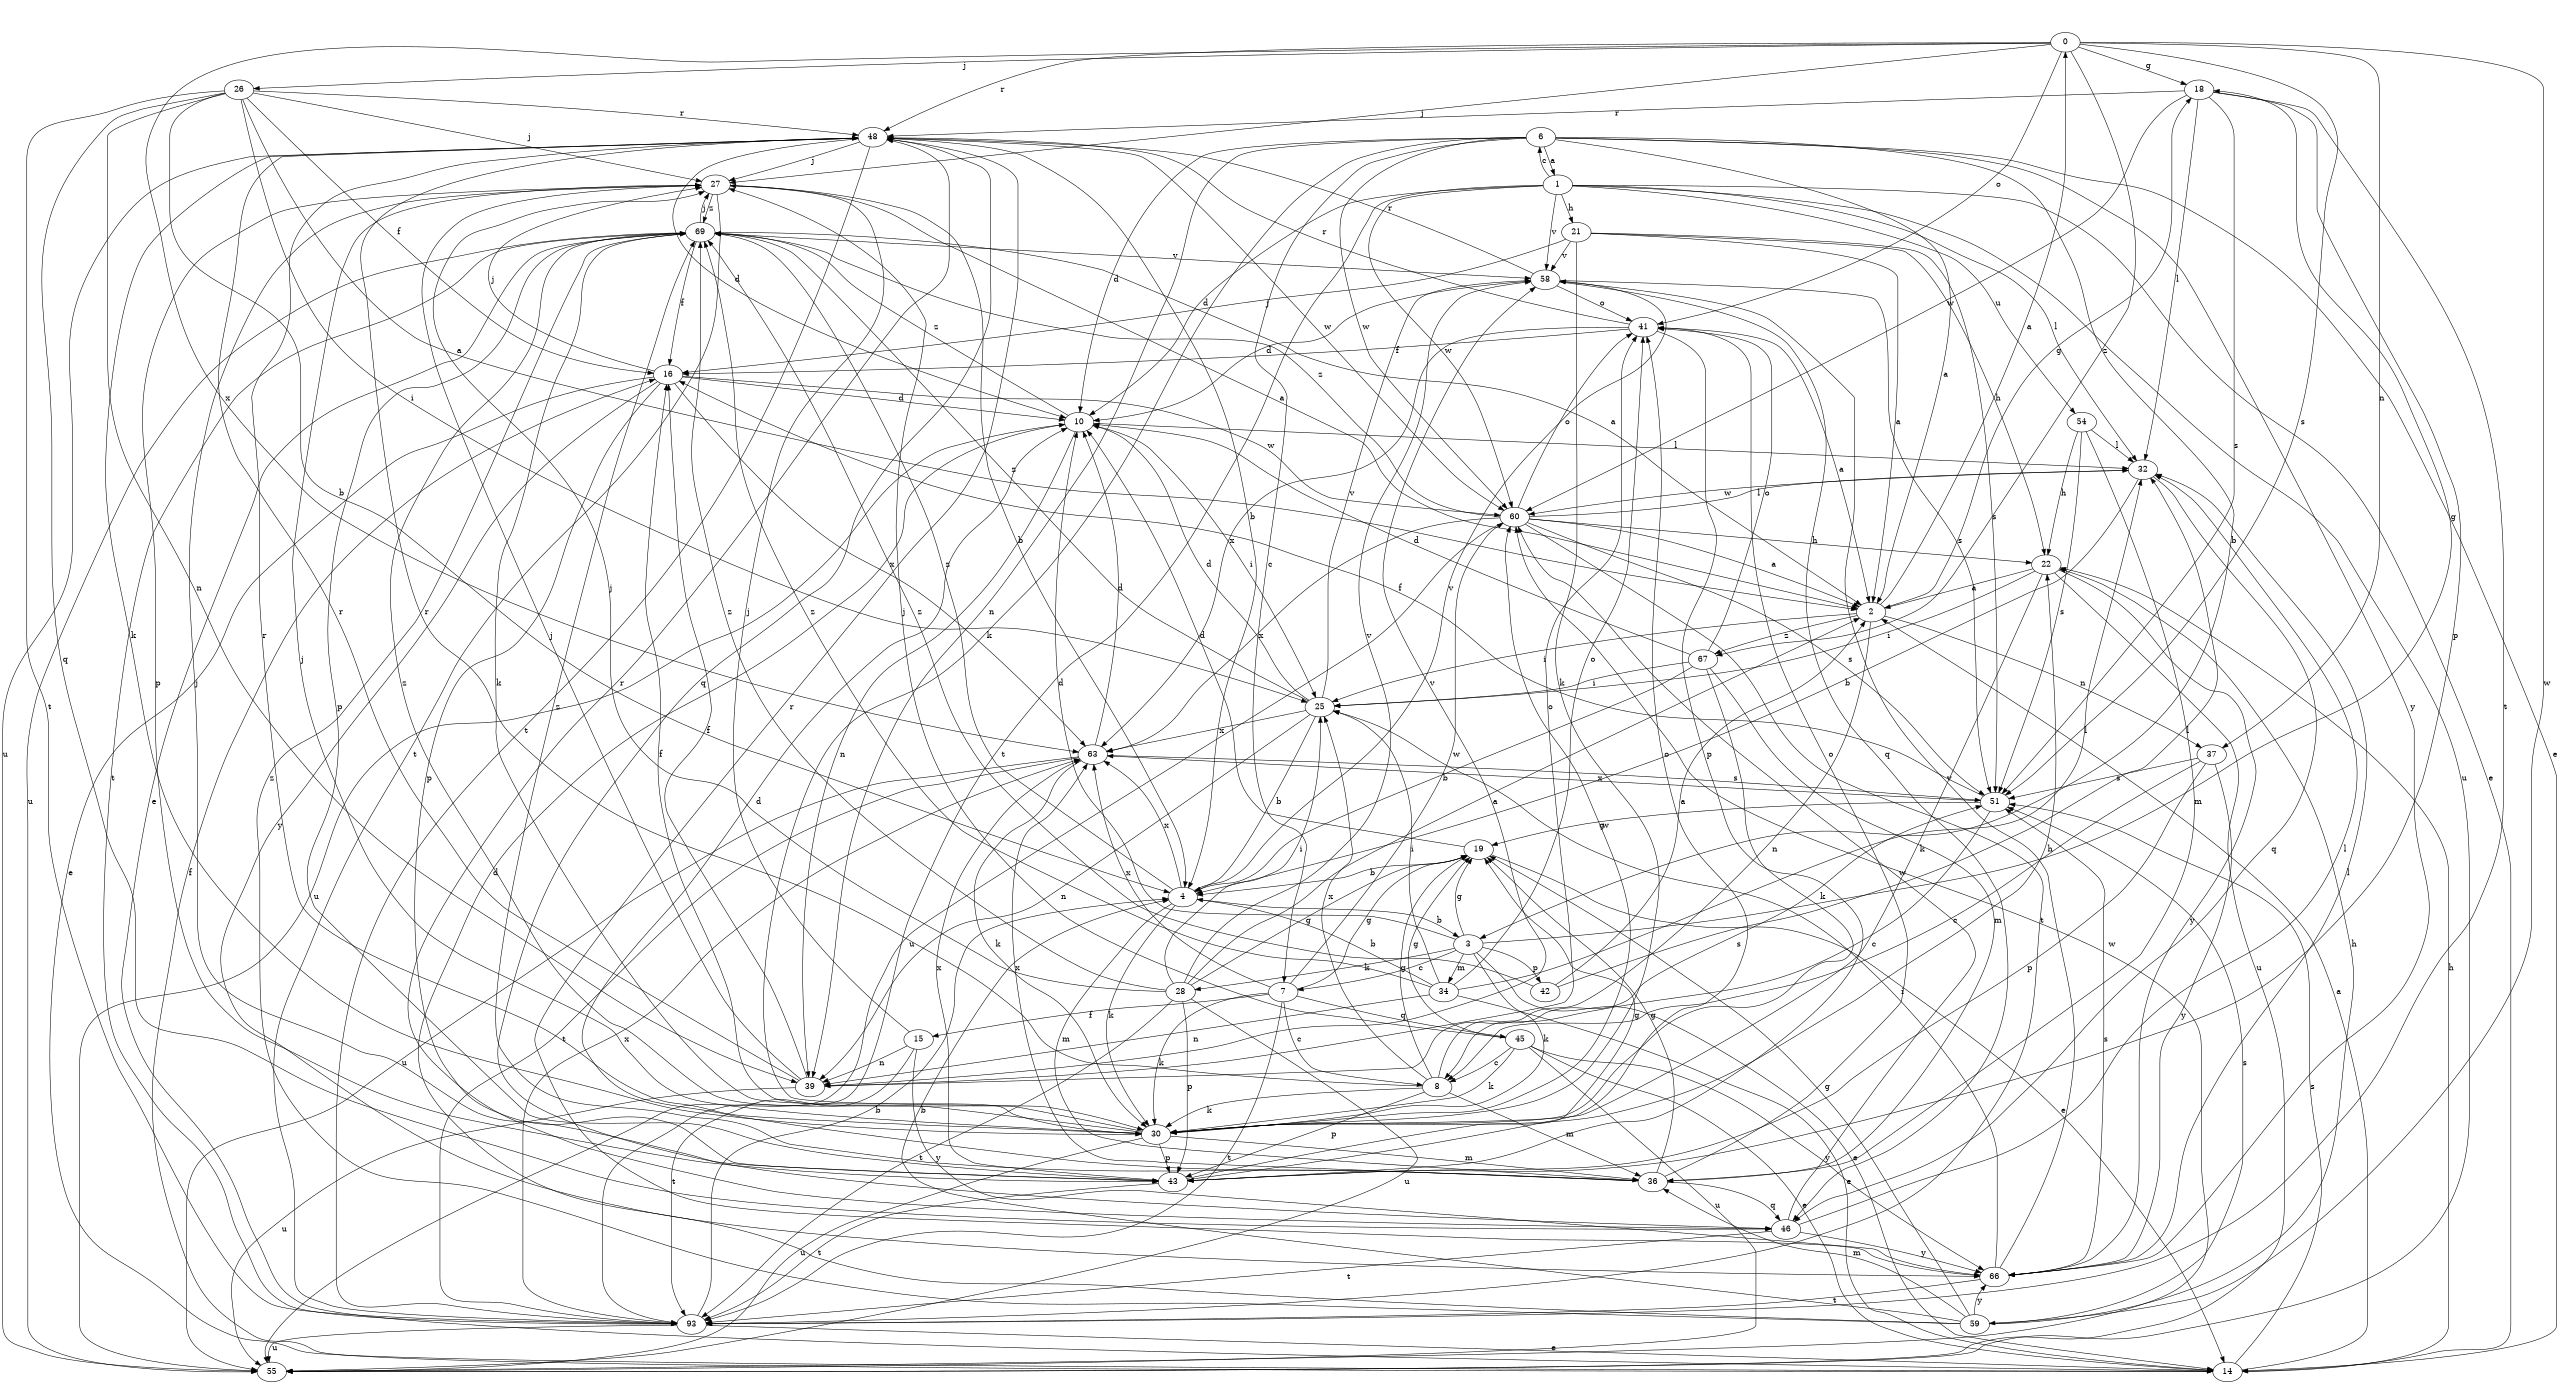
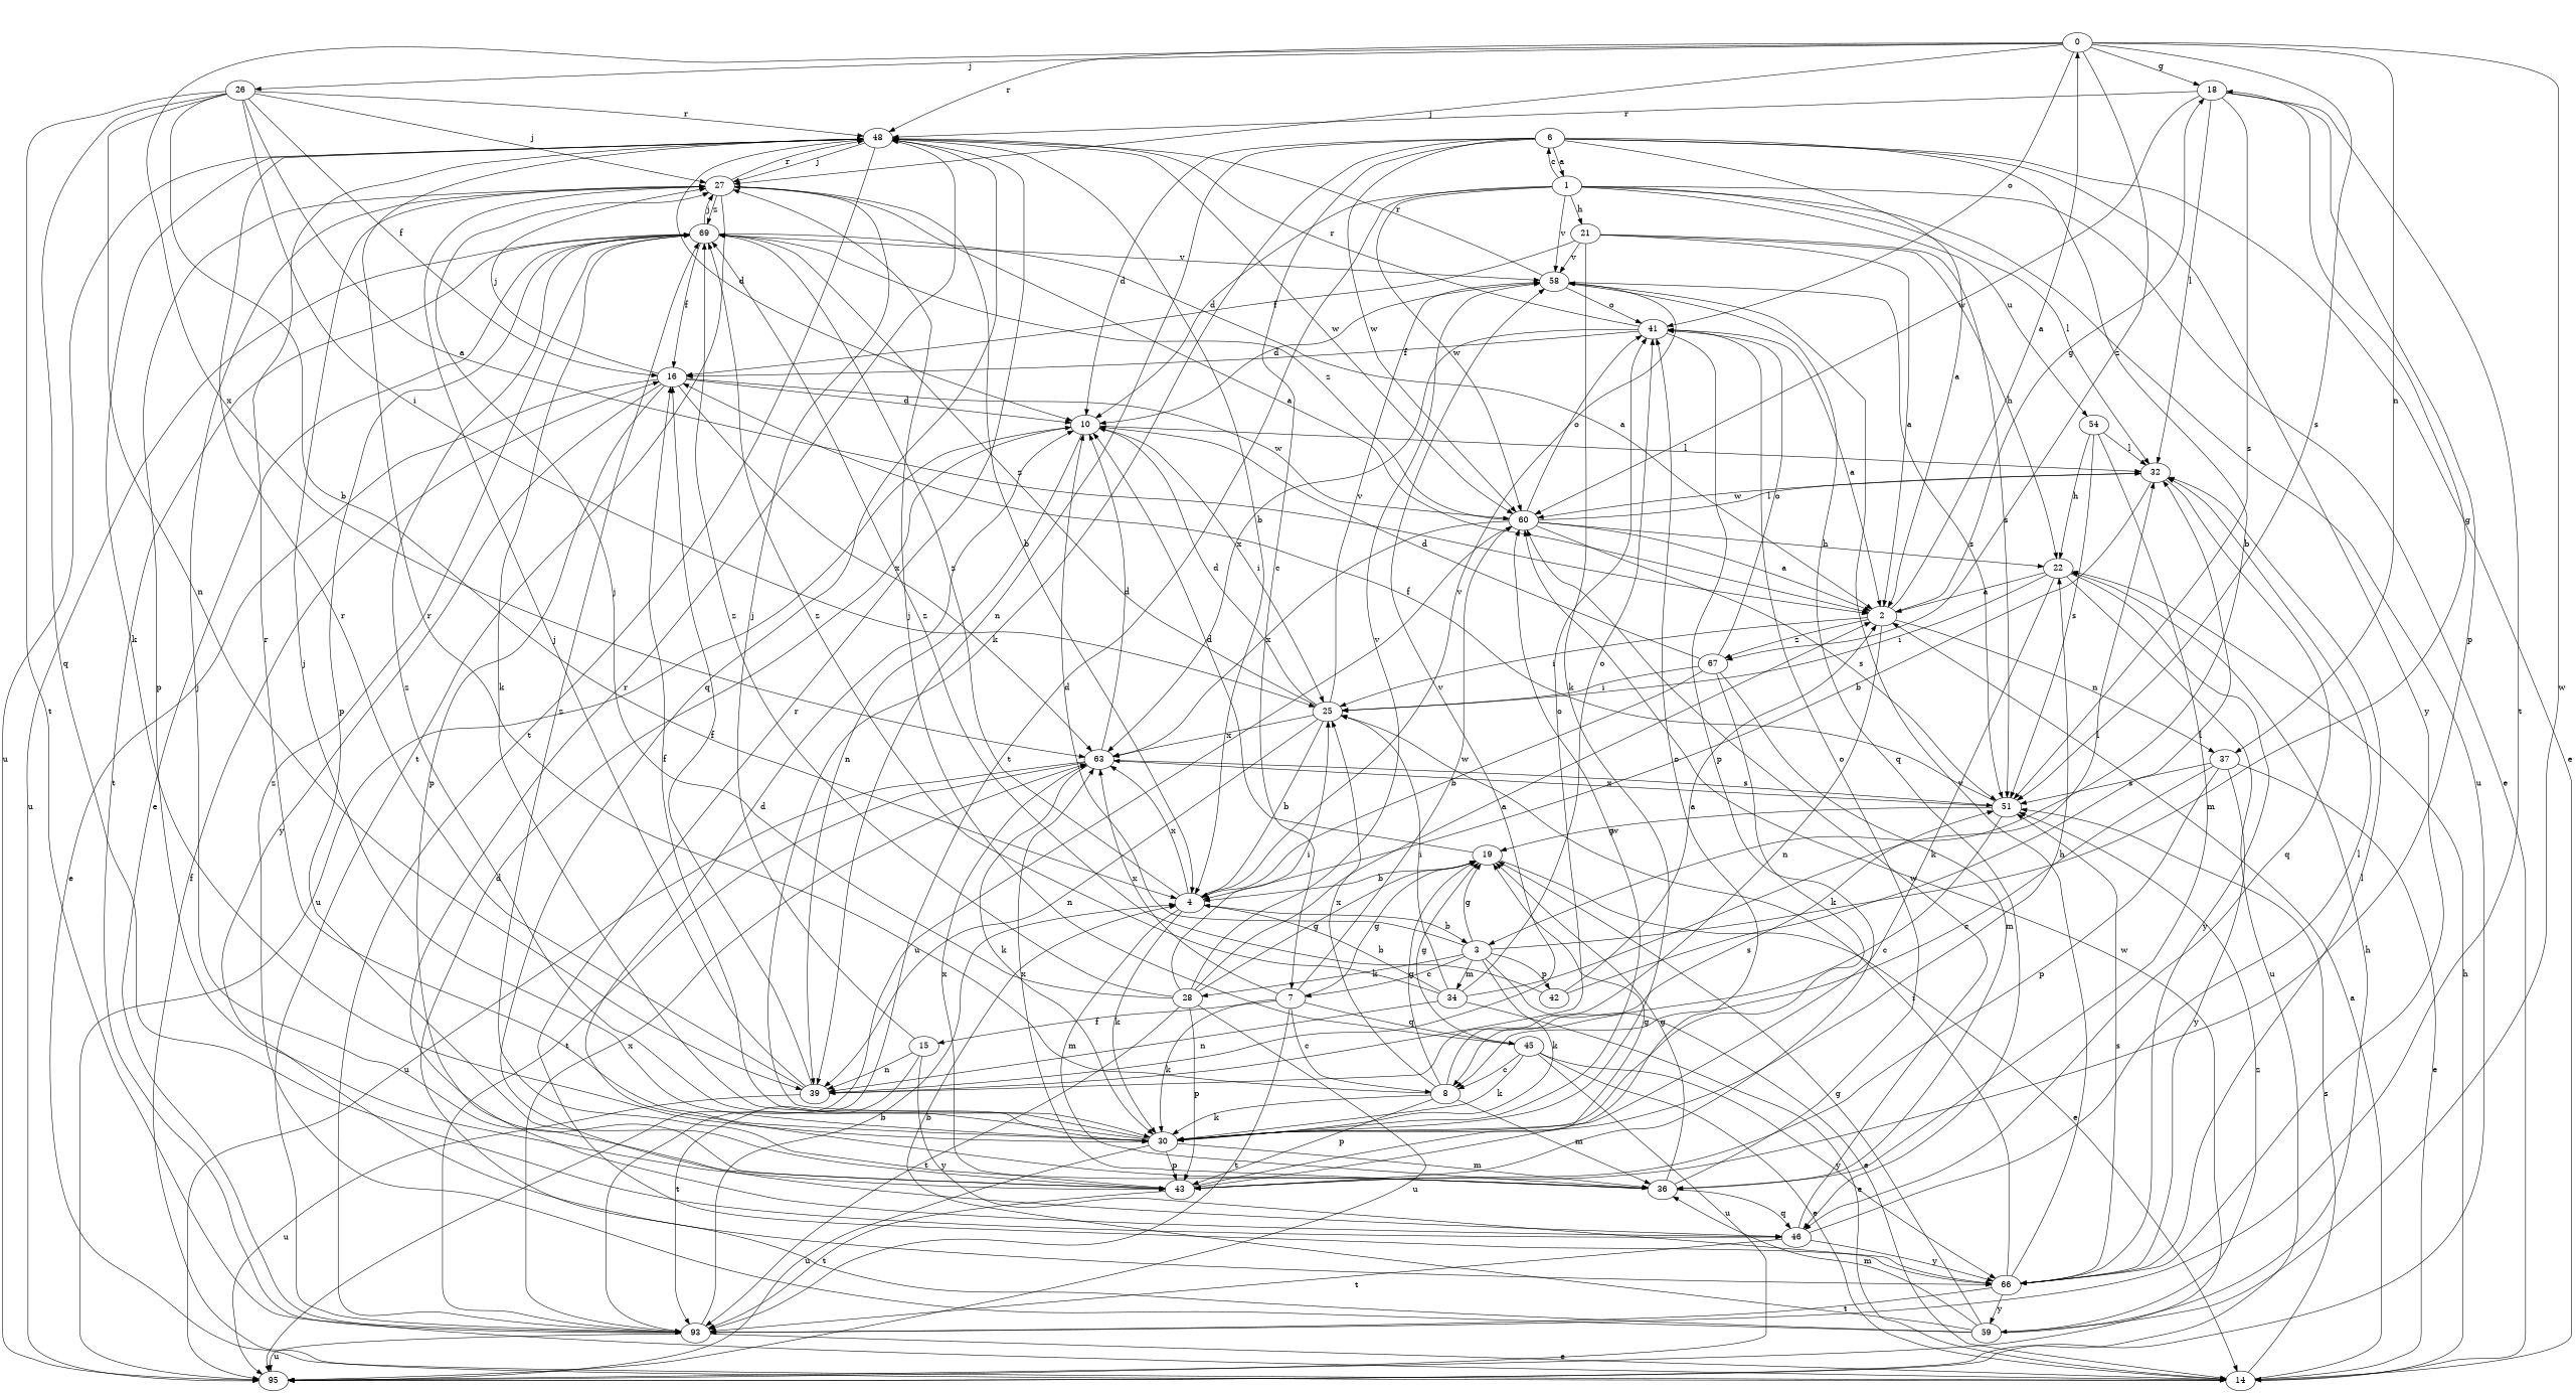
  strict digraph {
    0
    18
    26
    27
    37
    41
    48
    51
    59
    63
    67
    32
    n13 [label=93]
    60
    43
    2
    25
    39
    4
    16
    46
    69
    14
    66
    8
    10
-   55
+   55 [label=95]
    30
    19
    36
    22
    1
    6
    21
    54
    58
    3
    7
    28
    34
    42
    15
    45
    0 -> 18 [label=g]
    0 -> 26 [label=j]
    0 -> 27 [label=j]
    0 -> 37 [label=n]
    0 -> 41 [label=o]
    0 -> 48 [label=r]
    0 -> 51 [label=s]
    0 -> 59 [label=w]
    0 -> 63 [label=x]
    0 -> 67 [label=z]
    18 -> 48 [label=r]
    18 -> 51 [label=s]
    18 -> 32 [label=l]
    18 -> n13 [label=t]
    18 -> 60 [label=w]
    18 -> 43 [label=p]
    26 -> 27 [label=j]
    26 -> 48 [label=r]
    26 -> n13 [label=t]
    26 -> 2 [label=a]
    26 -> 25 [label=i]
    26 -> 39 [label=n]
    26 -> 4 [label=b]
    26 -> 16 [label=f]
    26 -> 46 [label=q]
+   27 -> 48 [label=r]
    27 -> n13 [label=t]
    27 -> 43 [label=p]
    27 -> 2 [label=a]
    27 -> 4 [label=b]
    27 -> 69 [label=z]
    37 -> 51 [label=s]
    37 -> 43 [label=p]
+   37 -> 14 [label=e]
    37 -> 66 [label=y]
    37 -> 8 [label=c]
    41 -> 48 [label=r]
    41 -> 63 [label=x]
    41 -> 43 [label=p]
    41 -> 2 [label=a]
    41 -> 16 [label=f]
    48 -> 27 [label=j]
    48 -> n13 [label=t]
    48 -> 60 [label=w]
    48 -> 4 [label=b]
    48 -> 46 [label=q]
    48 -> 10 [label=d]
    48 -> 55 [label=u]
    48 -> 30 [label=k]
    51 -> 63 [label=x]
    51 -> 16 [label=f]
    51 -> 8 [label=c]
    51 -> 19 [label=g]
-   59 -> 51 [label=s]
+   59 -> 51 [label=z]
    59 -> 4 [label=b]
    59 -> 69 [label=z]
-   59 -> 66 [label=y]
+   66 -> 59 [label=y]
    59 -> 10 [label=d]
    59 -> 19 [label=g]
    59 -> 36 [label=m]
    59 -> 22 [label=h]
    63 -> 51 [label=s]
    63 -> n13 [label=t]
    63 -> 10 [label=d]
    63 -> 55 [label=u]
    63 -> 30 [label=k]
    67 -> 41 [label=o]
    67 -> 25 [label=i]
    67 -> 4 [label=b]
    67 -> 10 [label=d]
    67 -> 30 [label=k]
    67 -> 36 [label=m]
    32 -> 60 [label=w]
    32 -> 4 [label=b]
    32 -> 46 [label=q]
    n13 -> 63 [label=x]
    n13 -> 4 [label=b]
    n13 -> 14 [label=e]
    n13 -> 55 [label=u]
    60 -> 41 [label=o]
    60 -> 51 [label=s]
    60 -> 63 [label=x]
    60 -> 32 [label=l]
-   60 -> n13 [label=t]
    60 -> 2 [label=a]
    60 -> 69 [label=z]
    60 -> 55 [label=u]
    60 -> 22 [label=h]
    43 -> 27 [label=j]
    43 -> 41 [label=o]
    43 -> 63 [label=x]
    43 -> n13 [label=t]
    43 -> 19 [label=g]
    2 -> 0 [label=a]
    2 -> 18 [label=g]
    2 -> 37 [label=n]
    2 -> 67 [label=z]
    2 -> 25 [label=i]
    2 -> 39 [label=n]
    25 -> 63 [label=x]
    25 -> 39 [label=n]
    25 -> 4 [label=b]
    25 -> 69 [label=z]
    25 -> 10 [label=d]
    25 -> 58 [label=v]
    39 -> 27 [label=j]
    39 -> 41 [label=o]
    39 -> 48 [label=r]
    39 -> 16 [label=f]
    39 -> 55 [label=u]
    39 -> 58 [label=v]
    4 -> 63 [label=x]
    4 -> 69 [label=z]
    4 -> 30 [label=k]
    4 -> 36 [label=m]
    4 -> 58 [label=v]
    4 -> 3 [label=b]
    16 -> 27 [label=j]
    16 -> 63 [label=x]
    16 -> 60 [label=w]
    16 -> 43 [label=p]
    16 -> 14 [label=e]
    16 -> 66 [label=y]
    16 -> 10 [label=d]
    46 -> 48 [label=r]
    46 -> 32 [label=l]
    46 -> n13 [label=t]
    46 -> 60 [label=w]
    46 -> 66 [label=y]
    69 -> 27 [label=j]
    69 -> n13 [label=t]
    69 -> 43 [label=p]
    69 -> 2 [label=a]
    69 -> 16 [label=f]
    69 -> 14 [label=e]
    69 -> 55 [label=u]
    69 -> 30 [label=k]
    69 -> 58 [label=v]
    14 -> 51 [label=s]
    14 -> 2 [label=a]
    14 -> 16 [label=f]
    14 -> 22 [label=h]
    66 -> 48 [label=r]
    66 -> 51 [label=s]
    66 -> 32 [label=l]
    66 -> n13 [label=t]
    66 -> 25 [label=i]
    66 -> 58 [label=v]
    8 -> 48 [label=r]
    8 -> 51 [label=s]
    8 -> 43 [label=p]
    8 -> 25 [label=x]
    8 -> 30 [label=k]
    8 -> 19 [label=g]
    8 -> 36 [label=m]
    10 -> 32 [label=l]
    10 -> 25 [label=i]
    10 -> 39 [label=n]
-   10 -> 69 [label=z]
    10 -> 55 [label=u]
    55 -> 60 [label=w]
    30 -> 27 [label=j]
    30 -> 48 [label=r]
    30 -> 60 [label=w]
    30 -> 43 [label=p]
    30 -> 16 [label=f]
    30 -> 69 [label=z]
    30 -> 55 [label=u]
    30 -> 36 [label=m]
    30 -> 22 [label=h]
    19 -> 4 [label=b]
    19 -> 14 [label=e]
    19 -> 10 [label=d]
    36 -> 41 [label=o]
    36 -> 63 [label=x]
    36 -> 46 [label=q]
    36 -> 69 [label=z]
    36 -> 10 [label=d]
    36 -> 19 [label=g]
    22 -> 2 [label=a]
    22 -> 25 [label=i]
    22 -> 66 [label=y]
    22 -> 55 [label=u]
    22 -> 30 [label=k]
    1 -> 32 [label=l]
    1 -> n13 [label=t]
    1 -> 60 [label=w]
    1 -> 14 [label=e]
    1 -> 10 [label=d]
    1 -> 55 [label=u]
    1 -> 6 [label=c]
    1 -> 21 [label=h]
    1 -> 54 [label=u]
    1 -> 58 [label=v]
    6 -> 60 [label=w]
    6 -> 2 [label=a]
    6 -> 39 [label=n]
    6 -> 14 [label=e]
    6 -> 66 [label=y]
    6 -> 10 [label=d]
    6 -> 30 [label=k]
    6 -> 1 [label=a]
    6 -> 3 [label=b]
    6 -> 7 [label=c]
    21 -> 51 [label=s]
    21 -> 2 [label=a]
-   21 -> 16 [label=j]
+   21 -> 16 [label=f]
    21 -> 30 [label=k]
    21 -> 22 [label=h]
    21 -> 58 [label=v]
    54 -> 51 [label=s]
    54 -> 32 [label=l]
    54 -> 36 [label=m]
    54 -> 22 [label=h]
    58 -> 41 [label=o]
    58 -> 48 [label=r]
    58 -> 51 [label=s]
    58 -> 46 [label=q]
    58 -> 10 [label=d]
    3 -> 18 [label=g]
    3 -> 14 [label=e]
    3 -> 10 [label=d]
    3 -> 30 [label=k]
    3 -> 19 [label=g]
    3 -> 7 [label=c]
    3 -> 28 [label=k]
    3 -> 34 [label=m]
    3 -> 42 [label=p]
    7 -> 63 [label=x]
    7 -> n13 [label=t]
    7 -> 60 [label=w]
    7 -> 8 [label=c]
    7 -> 30 [label=k]
    7 -> 19 [label=g]
    7 -> 15 [label=f]
    7 -> 45 [label=q]
    28 -> 27 [label=j]
    28 -> n13 [label=t]
    28 -> 43 [label=p]
    28 -> 2 [label=a]
    28 -> 25 [label=i]
    28 -> 69 [label=z]
    28 -> 55 [label=u]
    28 -> 19 [label=g]
    28 -> 58 [label=v]
    34 -> 41 [label=o]
    34 -> 32 [label=l]
    34 -> 25 [label=i]
    34 -> 39 [label=n]
    34 -> 4 [label=b]
    34 -> 69 [label=z]
    34 -> 14 [label=e]
    42 -> 32 [label=l]
    42 -> 2 [label=a]
    42 -> 69 [label=z]
    15 -> 27 [label=j]
    15 -> n13 [label=t]
    15 -> 39 [label=n]
    15 -> 66 [label=y]
    45 -> 27 [label=j]
    45 -> 14 [label=e]
    45 -> 66 [label=y]
    45 -> 8 [label=c]
    45 -> 55 [label=u]
    45 -> 30 [label=k]
    45 -> 19 [label=g]
  }
